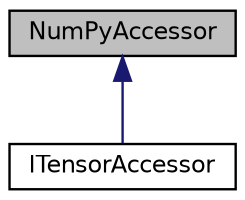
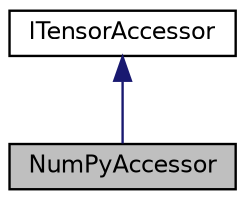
  digraph {
    node [color=black fontname=Helvetica fontsize=10 shape=record style=filled]
    n1 [fillcolor=grey75 fontcolor=black height=0.2 label=NumPyAccessor width=0.4]
    n2 [fillcolor=white height=0.2 label=ITensorAccessor width=0.4]
-   n1 -> n2 [color=midnightblue dir=back fontname=Helvetica fontsize=10 labelfontname=Helvetica labelfontsize=10 style=solid]
+   n2 -> n1 [color=midnightblue dir=back fontname=Helvetica fontsize=10 labelfontname=Helvetica labelfontsize=10 style=solid]
  }
